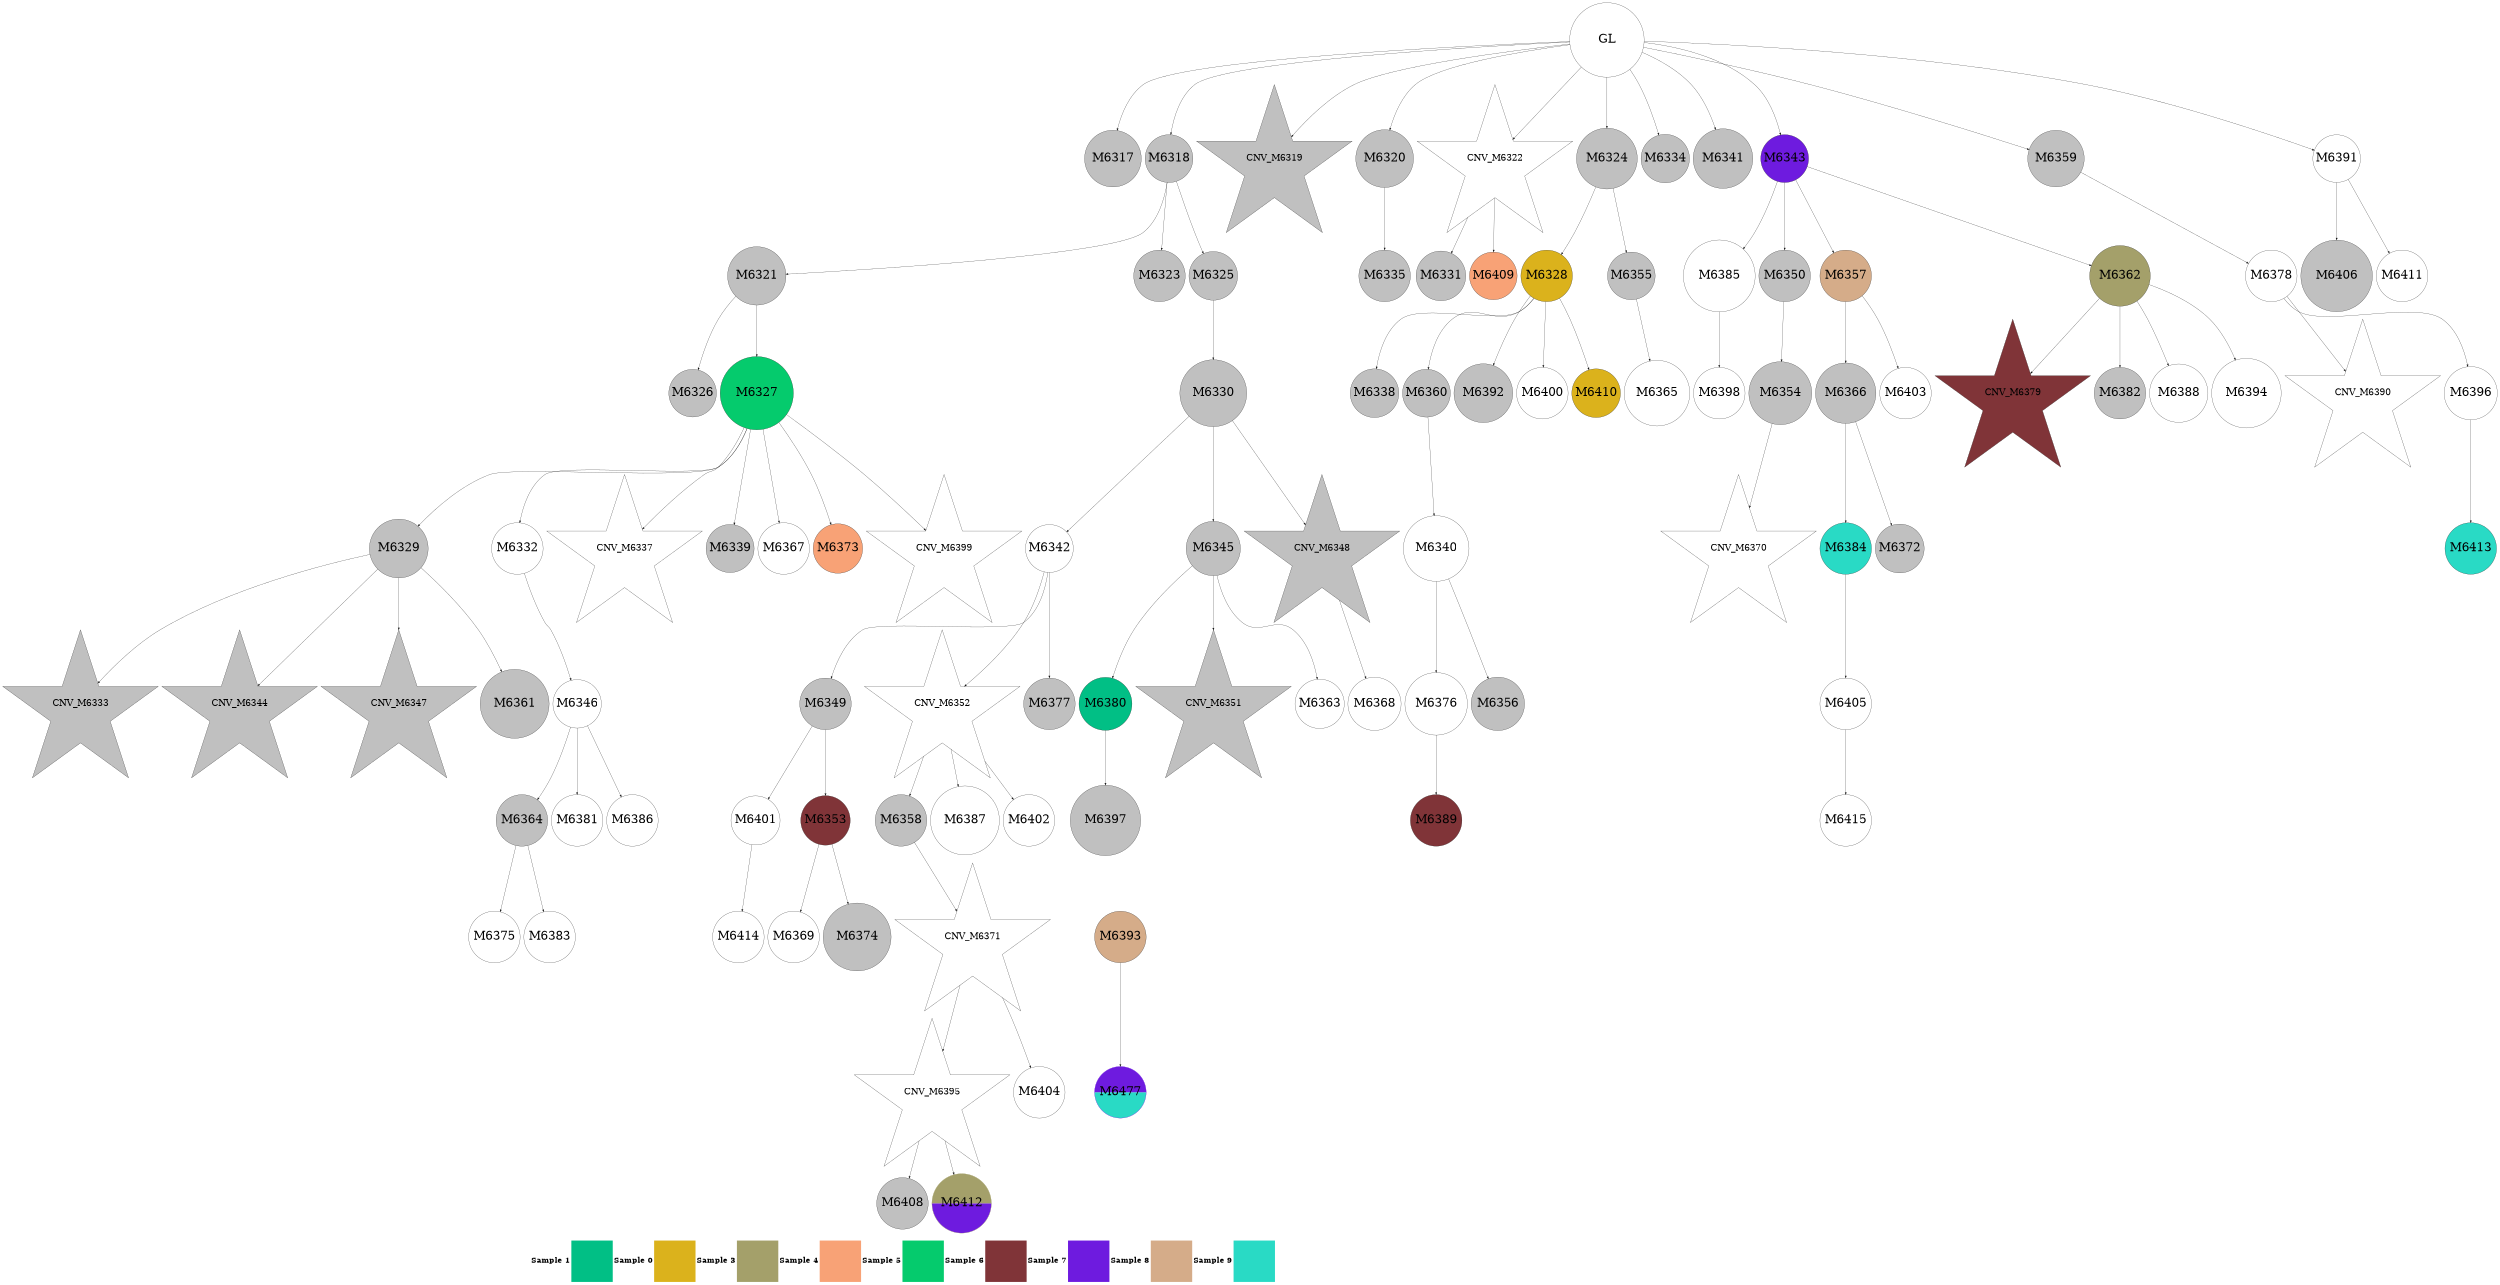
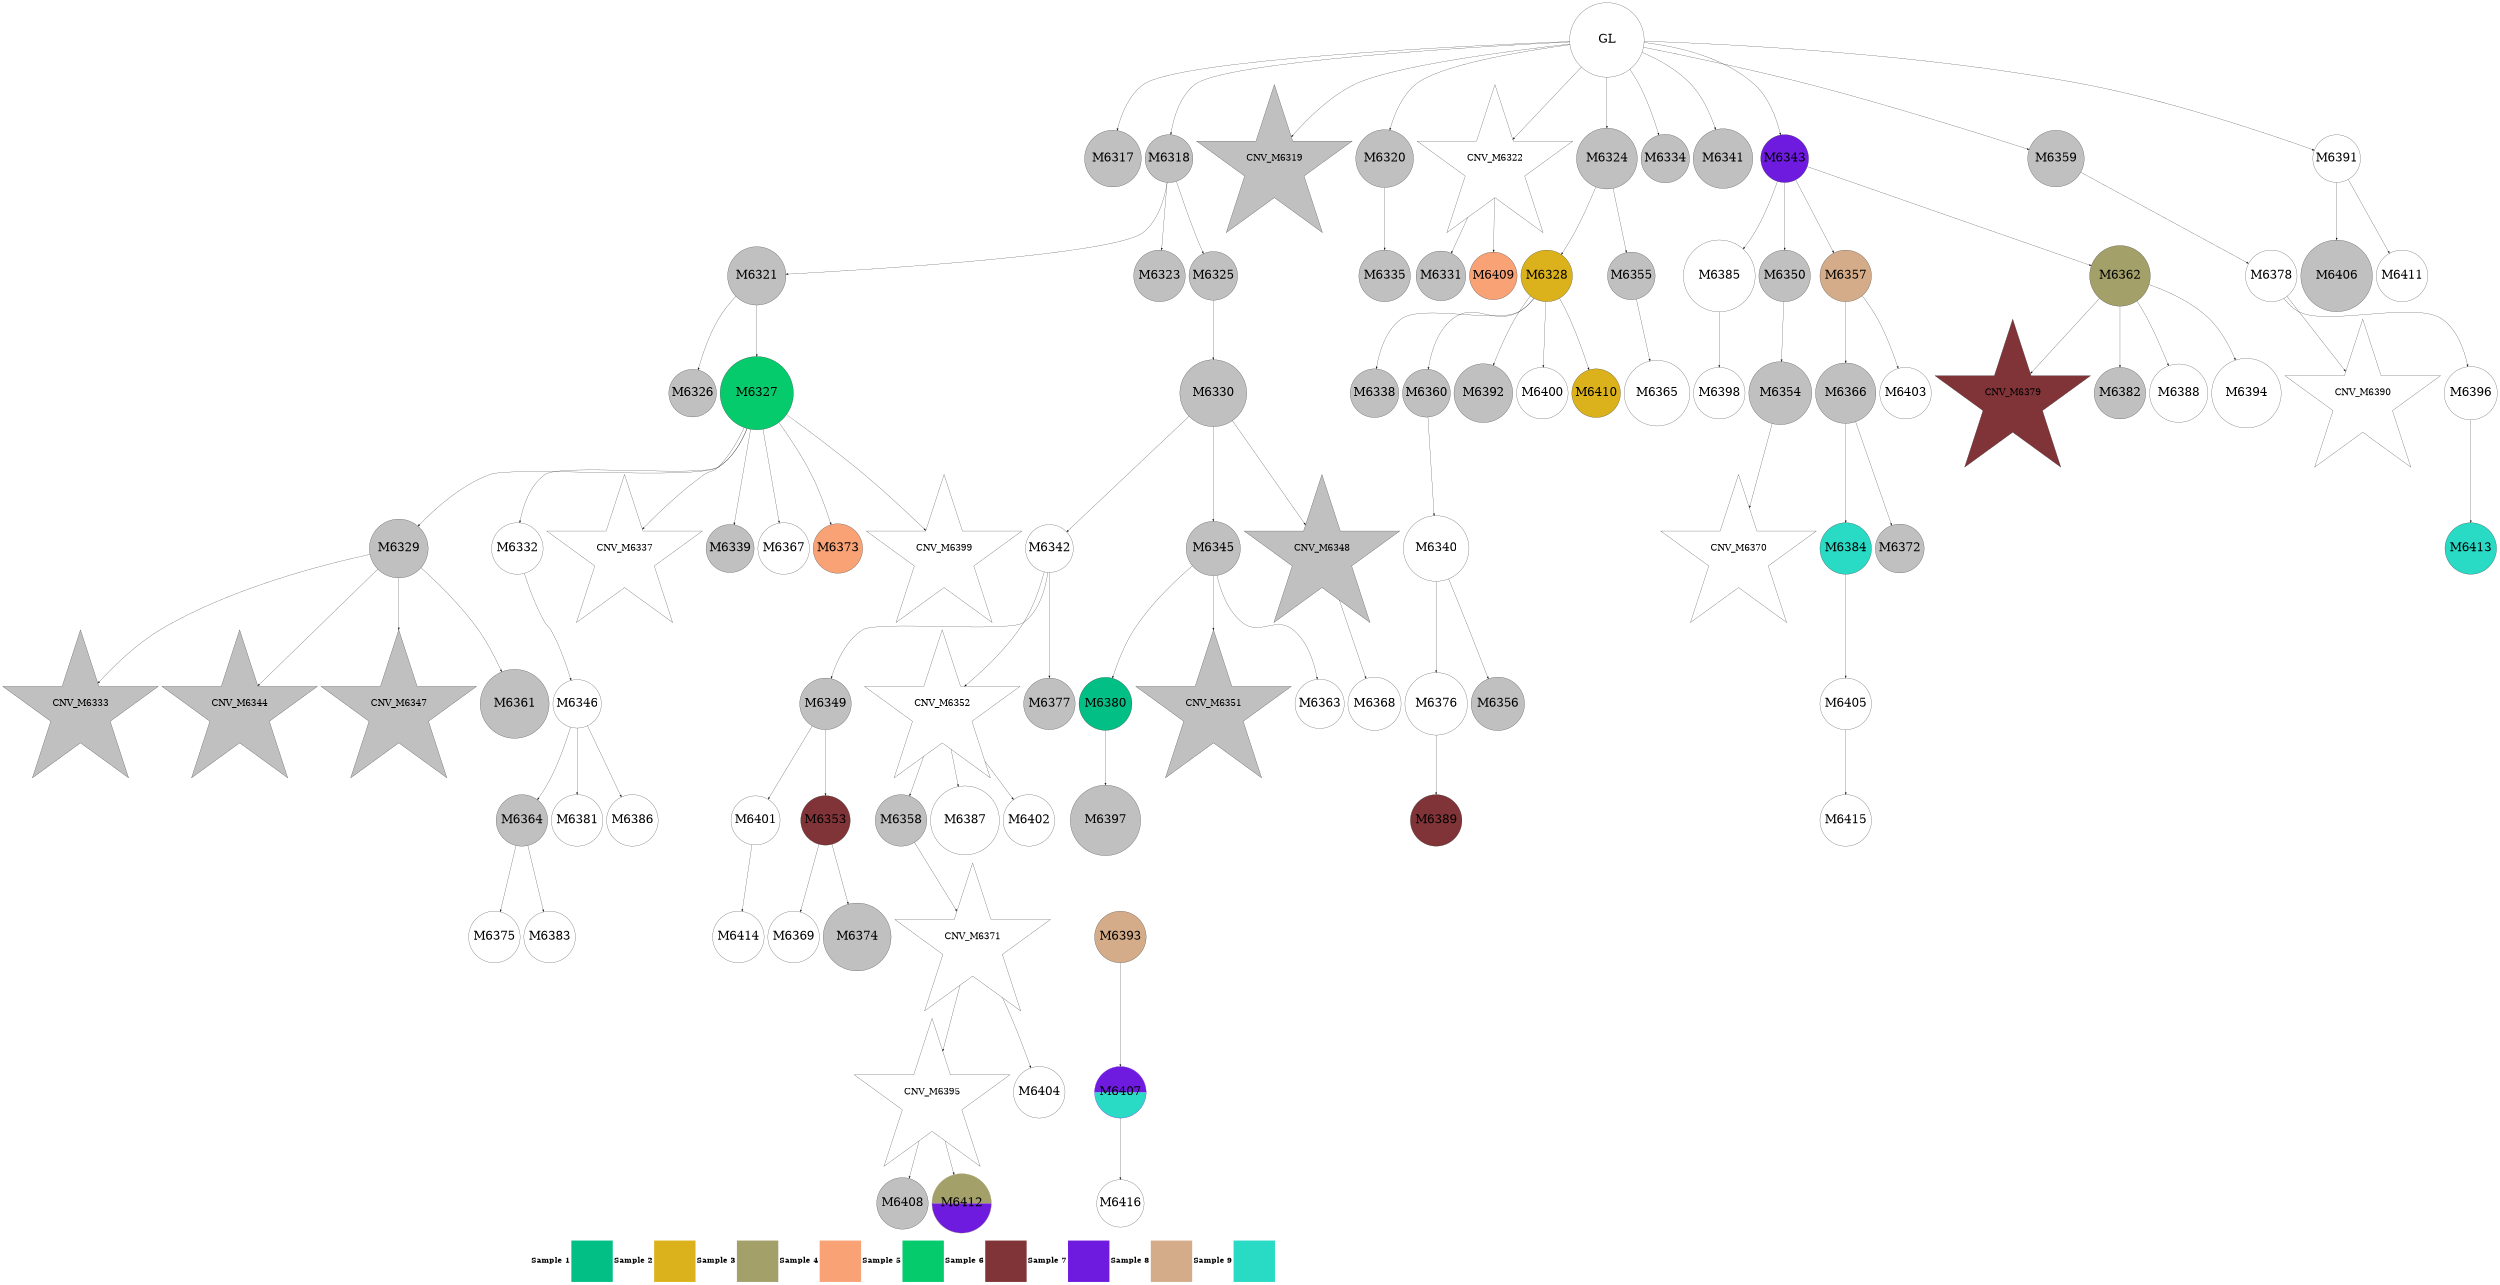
  digraph {
    fontname="DejaVu Serif"
    rankdir=TB
    node [fontname="DejaVu Serif" shape=circle fillcolor=grey fontsize=56 style=filled]
    edge [fontname="DejaVu Serif"]
-   n1 [label=<<TABLE border="0" cellborder="0" cellspacing="0">  <TR><TD width="200" height="200" colspan="1"><FONT POINT-SIZE="36.0"><B>Sample 1</B></FONT></TD><TD width="200" height="200" colspan="1" BGCOLOR="#01bf85"></TD> <TD width="200" height="200" colspan="1"><FONT POINT-SIZE="36.0"><B>Sample 0</B></FONT></TD><TD width="200" height="200" colspan="1" BGCOLOR="#dbb21c"></TD> <TD width="200" height="200" colspan="1"><FONT POINT-SIZE="36.0"><B>Sample 3</B></FONT></TD><TD width="200" height="200" colspan="1" BGCOLOR="#a4a06a"></TD> <TD width="200" height="200" colspan="1"><FONT POINT-SIZE="36.0"><B>Sample 4</B></FONT></TD><TD width="200" height="200" colspan="1" BGCOLOR="#f8a276"></TD> <TD width="200" height="200" colspan="1"><FONT POINT-SIZE="36.0"><B>Sample 5</B></FONT></TD><TD width="200" height="200" colspan="1" BGCOLOR="#05cb6d"></TD> <TD width="200" height="200" colspan="1"><FONT POINT-SIZE="36.0"><B>Sample 6</B></FONT></TD><TD width="200" height="200" colspan="1" BGCOLOR="#803438"></TD> <TD width="200" height="200" colspan="1"><FONT POINT-SIZE="36.0"><B>Sample 7</B></FONT></TD><TD width="200" height="200" colspan="1" BGCOLOR="#6e1bdf"></TD> <TD width="200" height="200" colspan="1"><FONT POINT-SIZE="36.0"><B>Sample 8</B></FONT></TD><TD width="200" height="200" colspan="1" BGCOLOR="#d5ac89"></TD> <TD width="200" height="200" colspan="1"><FONT POINT-SIZE="36.0"><B>Sample 9</B></FONT></TD><TD width="200" height="200" colspan="1" BGCOLOR="#29dac5"></TD> </TR></TABLE>> margin=0 shape=none fillcolor="" fontsize="" style=""]
+   n1 [label=<<TABLE border="0" cellborder="0" cellspacing="0">  <TR><TD width="200" height="200" colspan="1"><FONT POINT-SIZE="36.0"><B>Sample 1</B></FONT></TD><TD width="200" height="200" colspan="1" BGCOLOR="#01bf85"></TD> <TD width="200" height="200" colspan="1"><FONT POINT-SIZE="36.0"><B>Sample 2</B></FONT></TD><TD width="200" height="200" colspan="1" BGCOLOR="#dbb21c"></TD> <TD width="200" height="200" colspan="1"><FONT POINT-SIZE="36.0"><B>Sample 3</B></FONT></TD><TD width="200" height="200" colspan="1" BGCOLOR="#a4a06a"></TD> <TD width="200" height="200" colspan="1"><FONT POINT-SIZE="36.0"><B>Sample 4</B></FONT></TD><TD width="200" height="200" colspan="1" BGCOLOR="#f8a276"></TD> <TD width="200" height="200" colspan="1"><FONT POINT-SIZE="36.0"><B>Sample 5</B></FONT></TD><TD width="200" height="200" colspan="1" BGCOLOR="#05cb6d"></TD> <TD width="200" height="200" colspan="1"><FONT POINT-SIZE="36.0"><B>Sample 6</B></FONT></TD><TD width="200" height="200" colspan="1" BGCOLOR="#803438"></TD> <TD width="200" height="200" colspan="1"><FONT POINT-SIZE="36.0"><B>Sample 7</B></FONT></TD><TD width="200" height="200" colspan="1" BGCOLOR="#6e1bdf"></TD> <TD width="200" height="200" colspan="1"><FONT POINT-SIZE="36.0"><B>Sample 8</B></FONT></TD><TD width="200" height="200" colspan="1" BGCOLOR="#d5ac89"></TD> <TD width="200" height="200" colspan="1"><FONT POINT-SIZE="36.0"><B>Sample 9</B></FONT></TD><TD width="200" height="200" colspan="1" BGCOLOR="#29dac5"></TD> </TR></TABLE>> margin=0 shape=none fillcolor="" fontsize="" style=""]
    n2 [fillcolor=white height=2 label=M6376 width=4.19]
    n3 [fillcolor="#803438" height=2 label=M6389 width=0.77]
    n4 [fillcolor=white height=2 label=M6378 width=1.34]
    n5 [fillcolor=white fontsize=42 label=CNV_M6390 shape=star]
    n6 [fillcolor=white height=2 label=M6396 width=3.57]
    n7 [fillcolor="#29dac5" height=2 label=M6413 width=0.29]
    n8 [height=5 label=GL width=5 shape="" fillcolor="" style=""]
    n9 [height=2 label=M6317 width=3.81]
    n10 [height=2 label=M6318 width=2.91]
    n11 [fontsize=42 label=CNV_M6319 shape=star]
    n12 [height=2 label=M6320 width=3.87]
    n13 [fillcolor=white fontsize=42 label=CNV_M6322 shape=star]
    n14 [height=2 label=M6324 width=4.09]
    n15 [height=2 label=M6334 width=2.68]
    n16 [height=2 label=M6341 width=4]
    n17 [fillcolor="#6e1bdf" height=2 label=M6343 width=2.99]
    n18 [height=2 label=M6359 width=3.79]
    n19 [fillcolor=white height=2 label=M6391 width=3.03]
    n20 [height=2 label=M6321 width=3.91]
    n21 [height=2 label=M6323 width=1.21]
    n22 [height=2 label=M6325 width=2.61]
    n23 [height=2 label=M6335 width=0.04]
    n24 [height=2 label=M6331 width=2.33]
    n25 [fillcolor="#f8a276" height=2 label=M6409 width=3.01]
    n26 [fillcolor="#dbb21c" height=2 label=M6328 width=0.95]
    n27 [height=2 label=M6355 width=3.09]
    n28 [fillcolor=white height=2 label=M6385 width=4.82]
    n29 [height=2 label=M6350 width=1.42]
    n30 [fillcolor="#d5ac89" height=2 label=M6357 width=0.02]
    n31 [fillcolor="#a4a06a" height=2 label=M6362 width=4.07]
    n32 [height=2 label=M6406 width=4.8]
    n33 [fillcolor=white height=2 label=M6411 width=0.74]
    n34 [height=2 label=M6326 width=3.01]
    n35 [fillcolor="#05cb6d" height=2 label=M6327 width=4.91]
    n36 [height=2 label=M6330 width=4.48]
    n37 [height=2 label=M6338 width=2.58]
    n38 [height=2 label=M6360 width=2.99]
    n39 [height=2 label=M6392 width=3.94]
    n40 [fillcolor=white height=2 label=M6400 width=0.31]
    n41 [fillcolor="#dbb21c" height=2 label=M6410 width=2.6]
    n42 [fillcolor=white height=2 label=M6365 width=4.4]
    n43 [fillcolor=white height=2 label=M6398 width=0.5]
    n44 [height=2 label=M6354 width=4.22]
    n45 [height=2 label=M6366 width=4.06]
    n46 [fillcolor=white height=2 label=M6403 width=0.12]
    n47 [fillcolor="#803438" fontsize=42 label=CNV_M6379 shape=star]
    n48 [height=2 label=M6382 width=1]
    n49 [fillcolor=white height=2 label=M6388 width=3.91]
    n50 [fillcolor=white height=2 label=M6394 width=4.67]
    n51 [fillcolor="#d5ac89" height=2 label=M6393 width=1.54]
-   n52 [color="#6e1bdf:#29dac5" height=2 label=M6477 style=wedged width=0.06 fillcolor=""]
+   n52 [color="#6e1bdf:#29dac5" height=2 label=M6407 style=wedged width=0.06 fillcolor=""]
    n53 [fillcolor="#01bf85" height=2 label=M6380 width=3.56]
    n54 [height=2 label=M6397 width=4.72]
    n55 [height=2 label=M6329 width=3.95]
    n56 [fillcolor=white height=2 label=M6332 width=1.17]
    n57 [fillcolor=white fontsize=42 label=CNV_M6337 shape=star]
    n58 [height=2 label=M6339 width=2.85]
    n59 [fillcolor=white height=2 label=M6367 width=0.06]
    n60 [fillcolor="#f8a276" height=2 label=M6373 width=2.39]
    n61 [fillcolor=white fontsize=42 label=CNV_M6399 shape=star]
    n62 [fillcolor=white height=2 label=M6342 width=2.98]
    n63 [height=2 label=M6345 width=3.64]
    n64 [fontsize=42 label=CNV_M6348 shape=star]
    n65 [fillcolor="#29dac5" height=2 label=M6384 width=0.87]
    n66 [fillcolor=white height=2 label=M6405 width=0.83]
    n67 [fillcolor=white height=2 label=M6415 width=1.4]
    n68 [fontsize=42 label=CNV_M6333 shape=star]
    n69 [fontsize=42 label=CNV_M6344 shape=star]
    n70 [fontsize=42 label=CNV_M6347 shape=star]
    n71 [height=2 label=M6361 width=4.62]
    n72 [fillcolor=white height=2 label=M6346 width=3.25]
    n73 [fillcolor=white height=2 label=M6340 width=4.4]
    n74 [height=2 label=M6349 width=0.13]
    n75 [fillcolor=white fontsize=42 label=CNV_M6352 shape=star]
    n76 [height=2 label=M6377 width=0.55]
    n77 [fontsize=42 label=CNV_M6351 shape=star]
    n78 [fillcolor=white height=2 label=M6363 width=2.43]
    n79 [fillcolor=white height=2 label=M6368 width=3.57]
    n80 [height=2 label=M6364 width=1.21]
    n81 [fillcolor=white height=2 label=M6381 width=0.09]
    n82 [fillcolor=white height=2 label=M6386 width=0.36]
    n83 [height=2 label=M6356 width=3.59]
+   n84 [fillcolor=white height=2 label=M6416 width=3.17]
    n85 [fillcolor=white height=2 label=M6401 width=2.49]
    n86 [fillcolor="#803438" height=2 label=M6353 width=3.32]
    n87 [height=2 label=M6358 width=0.75]
    n88 [fillcolor=white height=2 label=M6387 width=4.62]
    n89 [fillcolor=white height=2 label=M6402 width=0.05]
    n90 [fillcolor=white fontsize=42 label=CNV_M6395 shape=star]
    n91 [height=2 label=M6408 width=1.64]
    n92 [color="#a4a06a:#6e1bdf" height=2 label=M6412 style=wedged width=3.98 fillcolor=""]
    n93 [fillcolor=white height=2 label=M6375 width=1.97]
    n94 [fillcolor=white height=2 label=M6383 width=1.98]
    n95 [fillcolor=white height=2 label=M6414 width=1.92]
    n96 [fillcolor=white height=2 label=M6369 width=0.53]
    n97 [height=2 label=M6374 width=4.56]
    n98 [fillcolor=white fontsize=42 label=CNV_M6371 shape=star]
    n99 [fillcolor=white fontsize=42 label=CNV_M6370 shape=star]
    n100 [height=2 label=M6372 width=3.28]
    n101 [fillcolor=white height=2 label=M6404 width=0.54]
    subgraph sub_1 {
      rank=sink
      n1
    }
    n2 -> n3
    n4 -> n5
    n4 -> n6
    n6 -> n7
    n8 -> n9
    n8 -> n10
    n8 -> n11
    n8 -> n12
    n8 -> n13
    n8 -> n14
    n8 -> n15
    n8 -> n16
    n8 -> n17
    n8 -> n18
    n8 -> n19
    n10 -> n20
    n10 -> n21
    n10 -> n22
    n12 -> n23
    n13 -> n24
    n13 -> n25
    n14 -> n26
    n14 -> n27
    n17 -> n28
    n17 -> n29
    n17 -> n30
    n17 -> n31
    n18 -> n4
    n19 -> n32
    n19 -> n33
    n20 -> n34
    n20 -> n35
    n22 -> n36
    n26 -> n37
    n26 -> n38
    n26 -> n39
    n26 -> n40
    n26 -> n41
    n27 -> n42
    n28 -> n43
    n29 -> n44
    n30 -> n45
    n30 -> n46
    n31 -> n47
    n31 -> n48
    n31 -> n49
    n31 -> n50
    n35 -> n55
    n35 -> n56
    n35 -> n57
    n35 -> n58
    n35 -> n59
    n35 -> n60
    n35 -> n61
    n36 -> n62
    n36 -> n63
    n36 -> n64
    n38 -> n73
    n44 -> n99
    n45 -> n65
    n45 -> n100
    n51 -> n52
+   n52 -> n84
    n53 -> n54
    n55 -> n68
    n55 -> n69
    n55 -> n70
    n55 -> n71
    n56 -> n72
    n62 -> n74
    n62 -> n75
    n62 -> n76
    n63 -> n53
    n63 -> n77
    n63 -> n78
    n64 -> n79
    n65 -> n66
    n66 -> n67
    n72 -> n80
    n72 -> n81
    n72 -> n82
    n73 -> n2
    n73 -> n83
    n74 -> n85
    n74 -> n86
    n75 -> n87
    n75 -> n88
    n75 -> n89
    n80 -> n93
    n80 -> n94
    n85 -> n95
    n86 -> n96
    n86 -> n97
    n87 -> n98
    n90 -> n91
    n90 -> n92
    n98 -> n90
    n98 -> n101
  }
